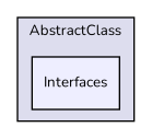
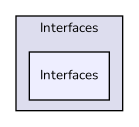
  digraph {
    compound=true
    fontname=Nunito
    n1 [fillcolor="#eeeeff" fontname=Nunito fontsize=10 label=Interfaces pencolor=black shape=box style=filled]
    subgraph cluster_1 {
      bgcolor="#ddddee"
      fontsize=10
-     label=AbstractClass
+     label=Interfaces
      pencolor=black
      n1
    }
  }
